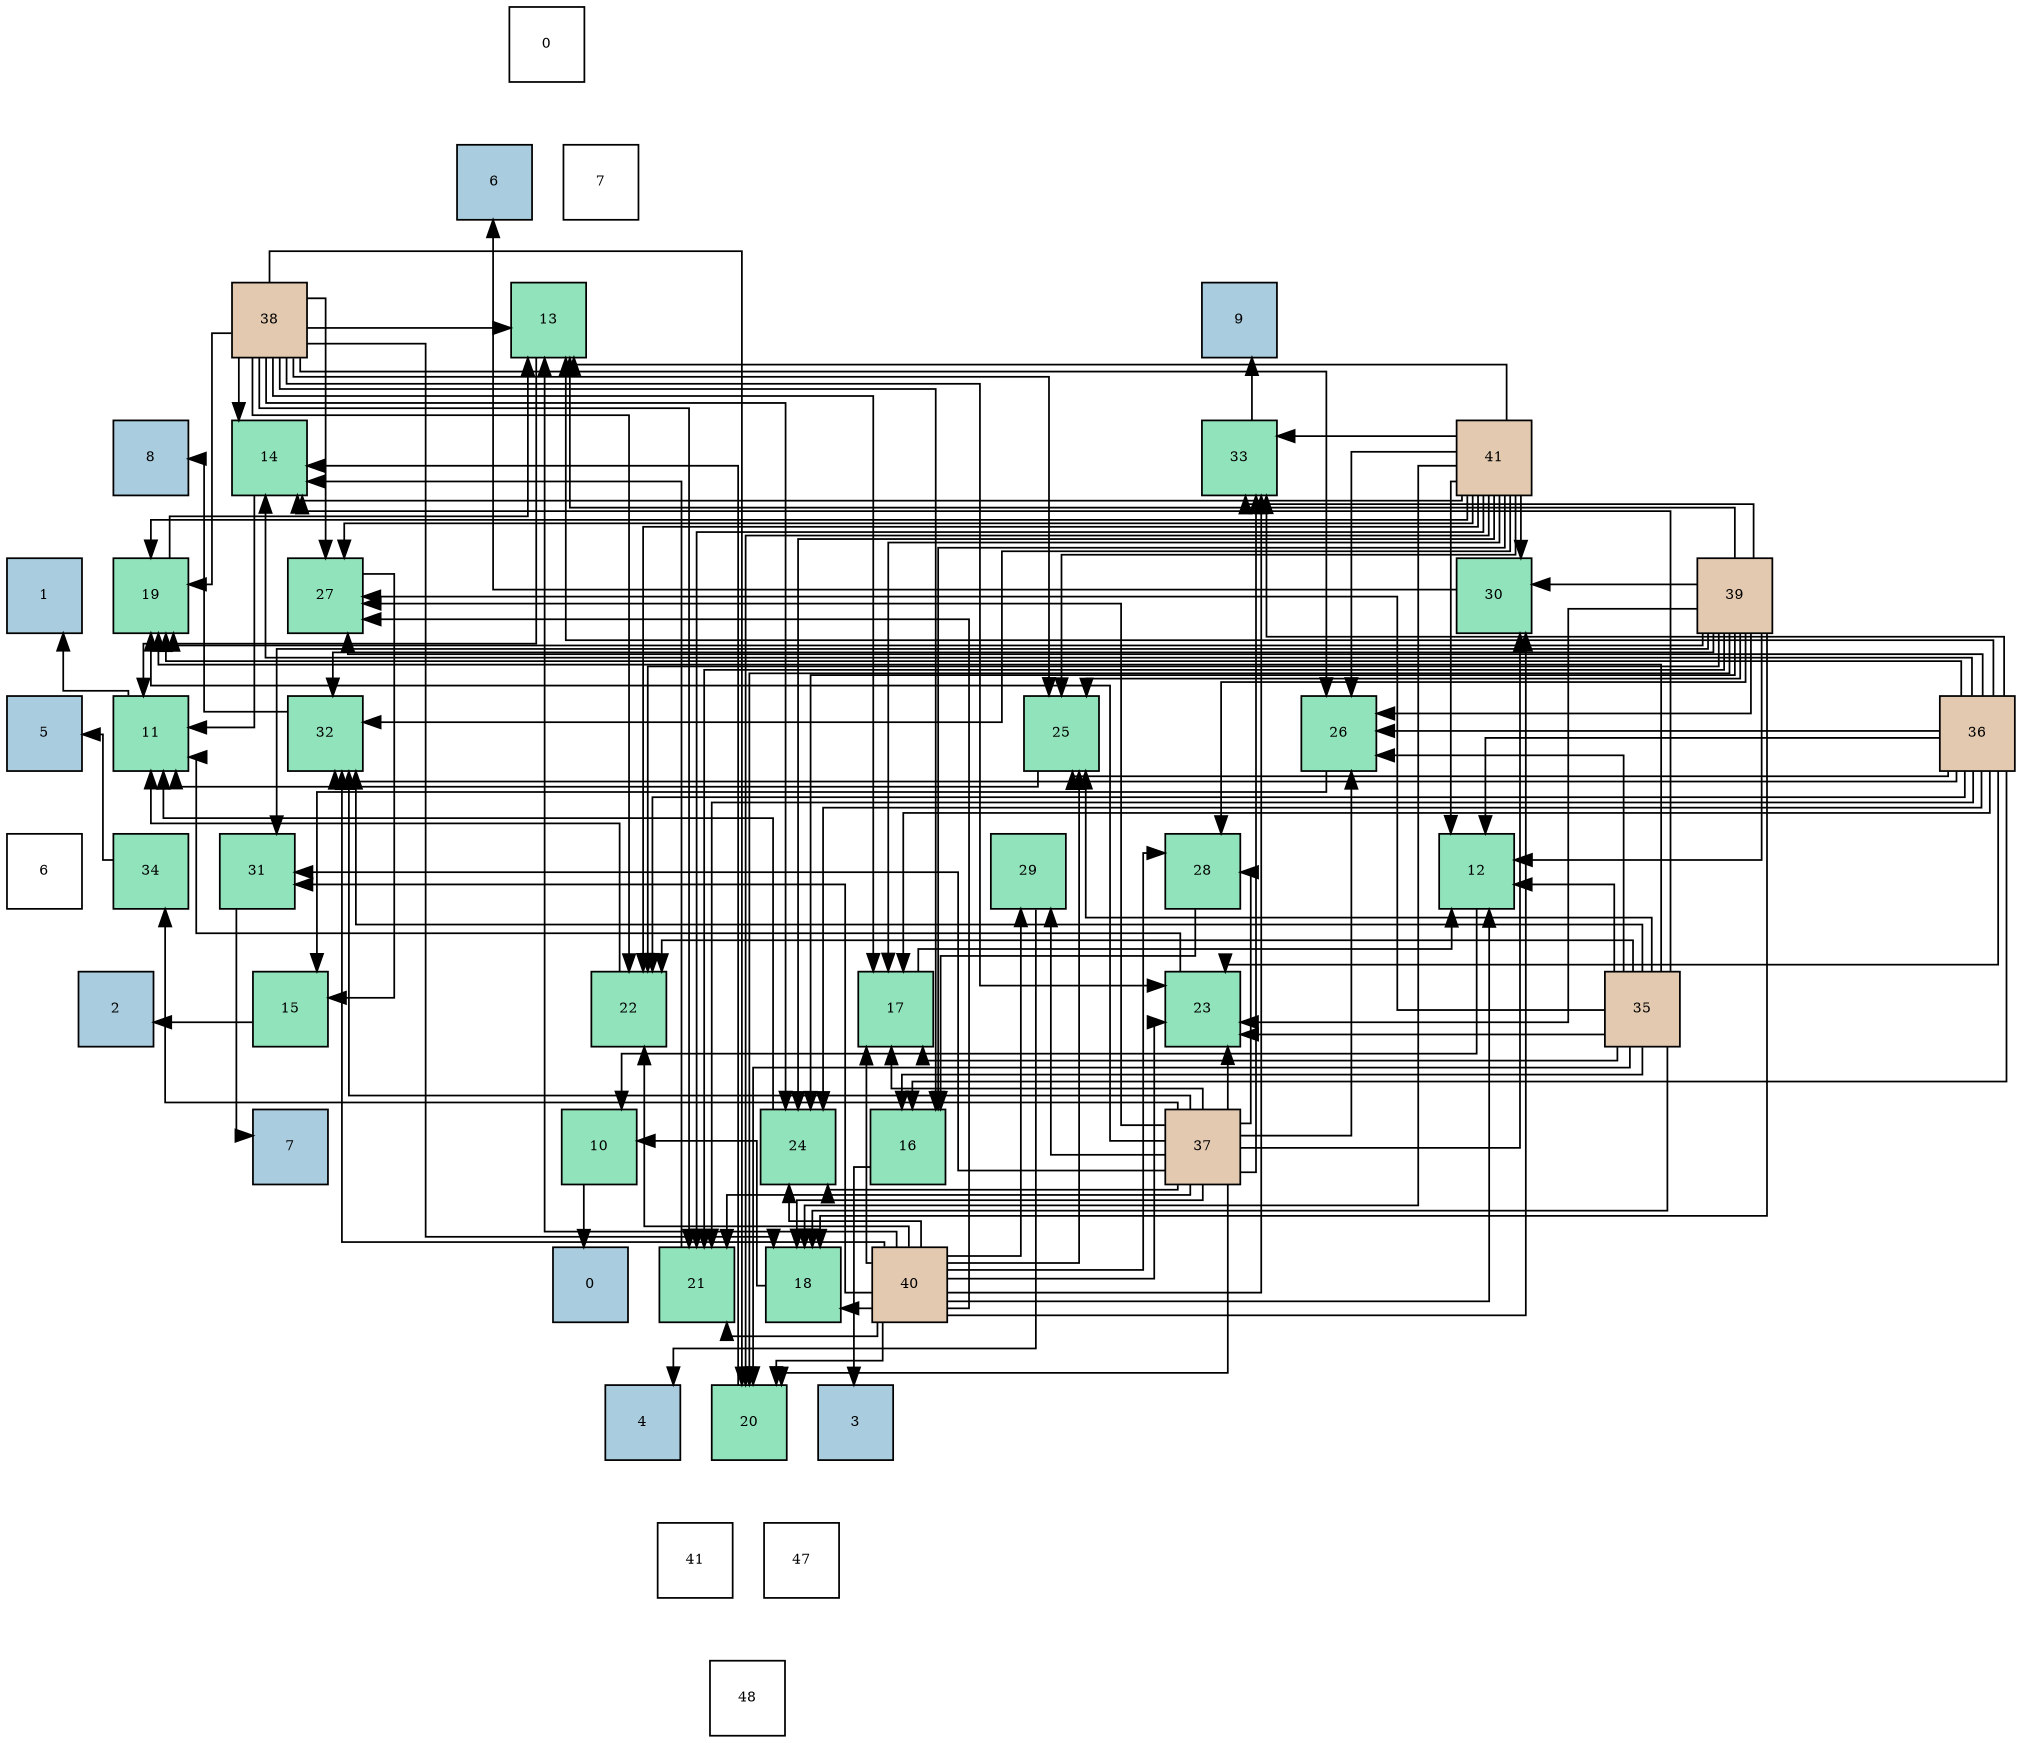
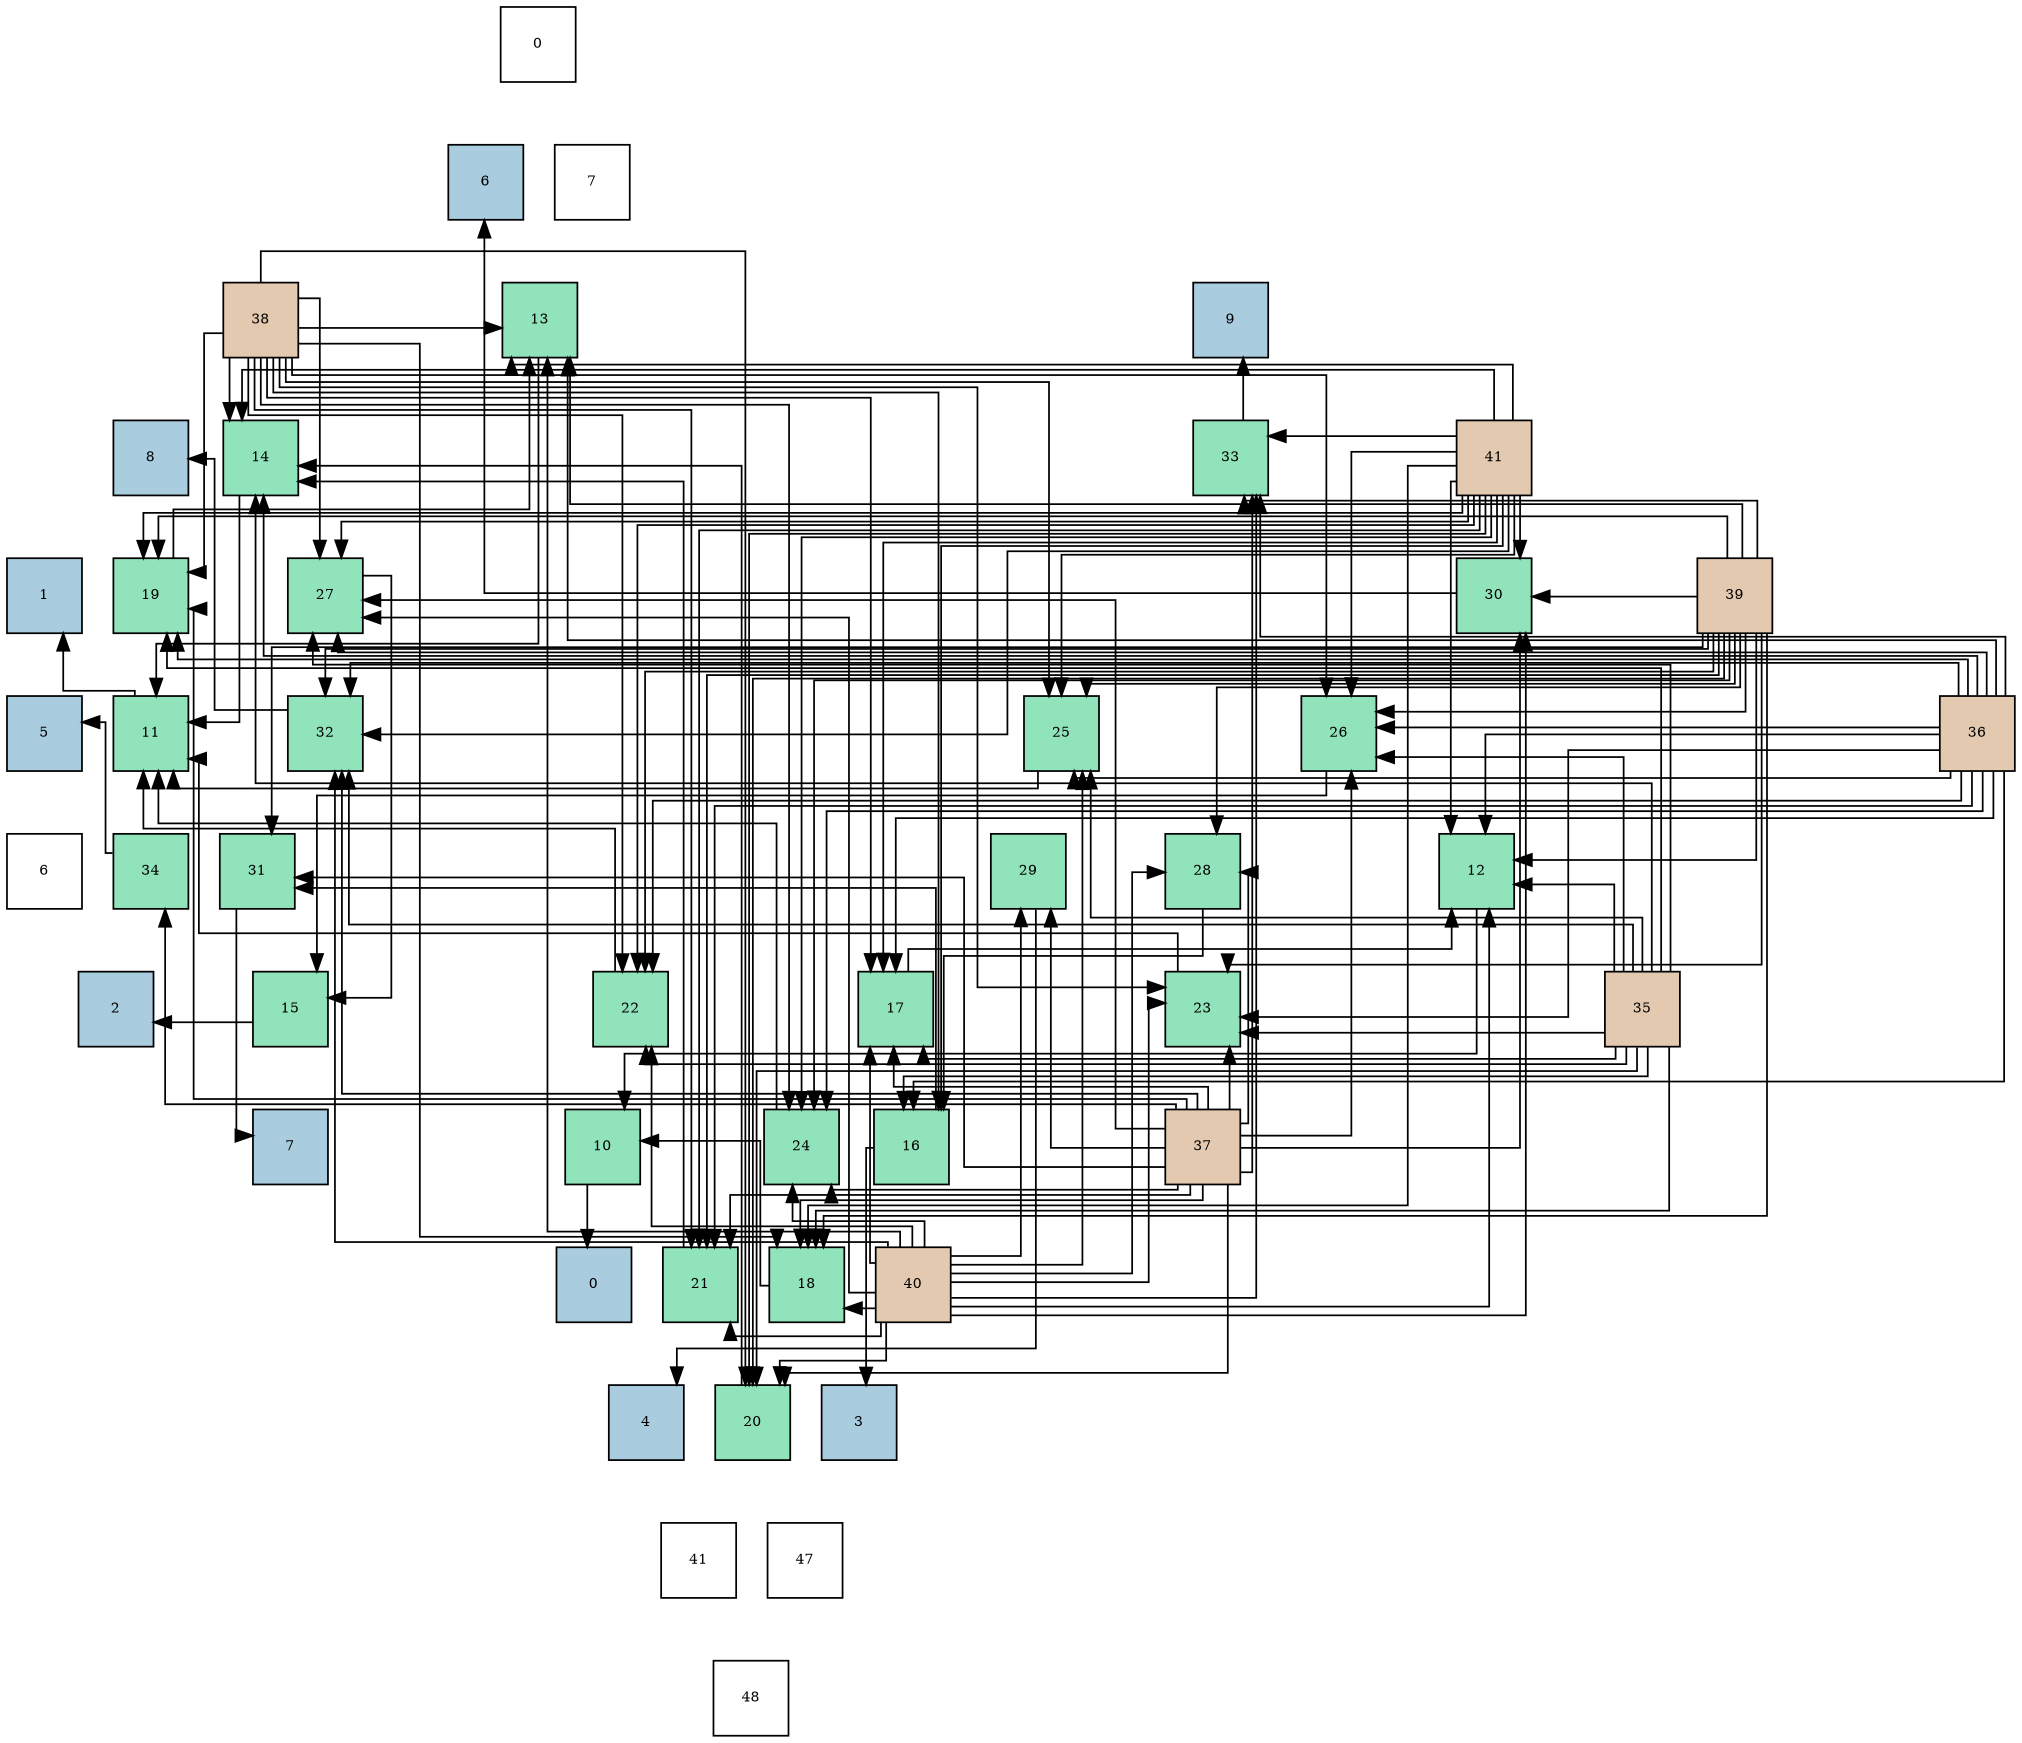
  digraph {
    rank=same
    rankdir=TB
    splines=ortho
    node [fillcolor="#91e3bb" fixedsize=true fontsize=8 shape=square style=filled]
    edge [constraint=false style=vis]
    n1 [fillcolor="#ffffff" label=0 width=0.6]
    n2 [fillcolor="#a9ccde" label=6 width=0.6]
    n3 [fillcolor="#ffffff" label=7 width=0.6]
    n4 [fillcolor="#e3c9af" label=38 width=0.6]
    n5 [label=13 width=0.6]
    n6 [fillcolor="#a9ccde" label=9 width=0.6]
    n7 [fillcolor="#a9ccde" label=8 width=0.6]
    n8 [label=14 width=0.6]
    n9 [label=19 width=0.6]
    n10 [label=27 width=0.6]
    n11 [label=25 width=0.6]
    n12 [label=22 width=0.6]
    n13 [label=26 width=0.6]
    n14 [label=17 width=0.6]
    n15 [label=24 width=0.6]
    n16 [label=21 width=0.6]
    n17 [label=23 width=0.6]
    n18 [label=16 width=0.6]
    n19 [label=18 width=0.6]
    n20 [label=20 width=0.6]
    n21 [label=11 width=0.6]
    n22 [label=33 width=0.6]
    n23 [fillcolor="#a9ccde" label=1 width=0.6]
    n24 [label=32 width=0.6]
    n25 [label=15 width=0.6]
    n26 [label=29 width=0.6]
    n27 [label=28 width=0.6]
    n28 [label=10 width=0.6]
    n29 [label=12 width=0.6]
    n30 [fillcolor="#a9ccde" label=4 width=0.6]
    n31 [fillcolor="#e3c9af" label=37 width=0.6]
    n32 [fillcolor="#e3c9af" label=40 width=0.6]
    n33 [fillcolor="#a9ccde" label=3 width=0.6]
    n34 [fillcolor="#ffffff" label=41 width=0.6]
    n35 [fillcolor="#ffffff" label=47 width=0.6]
    n36 [fillcolor="#a9ccde" label=5 width=0.6]
    n37 [fillcolor="#ffffff" label=6 width=0.6]
    n38 [label=34 width=0.6]
    n39 [label=31 width=0.6]
    n40 [fillcolor="#a9ccde" label=2 width=0.6]
    n41 [fillcolor="#a9ccde" label=7 width=0.6]
    n42 [fillcolor="#e3c9af" label=41 width=0.6]
    n43 [label=30 width=0.6]
    n44 [fillcolor="#a9ccde" label=0 width=0.6]
    n45 [fillcolor="#e3c9af" label=39 width=0.6]
    n46 [fillcolor="#e3c9af" label=36 width=0.6]
    n47 [fillcolor="#e3c9af" label=35 width=0.6]
    n48 [fillcolor="#ffffff" label=48 width=0.6]
    n1 -> n2 [constraint=true style=invis]
    n1 -> n3 [constraint=true style=invis]
    n2 -> n4 [constraint=true style=invis]
    n2 -> n5 [constraint=true style=invis]
    n3 -> n5 [constraint=true style=invis]
    n3 -> n6 [constraint=true style=invis]
    n4 -> n5
    n4 -> n7 [constraint=true style=invis]
    n4 -> n8
    n4 -> n8 [constraint=true style=invis]
    n4 -> n9
    n4 -> n10
    n4 -> n11
    n4 -> n12
    n4 -> n13
    n4 -> n14
    n4 -> n15
    n4 -> n16
    n4 -> n17
    n4 -> n18
    n4 -> n19
    n4 -> n20
    n5 -> n8 [constraint=true style=invis]
    n5 -> n21
    n5 -> n22 [constraint=true style=invis]
    n6 -> n22 [constraint=true style=invis]
    n6 -> n42 [constraint=true style=invis]
    n7 -> n9 [constraint=true style=invis]
    n7 -> n23 [constraint=true style=invis]
    n8 -> n9 [constraint=true style=invis]
    n8 -> n10 [constraint=true style=invis]
    n8 -> n21
    n9 -> n5
    n9 -> n21 [constraint=true style=invis]
    n9 -> n24 [constraint=true style=invis]
    n10 -> n11 [constraint=true style=invis]
    n10 -> n24 [constraint=true style=invis]
    n10 -> n25
    n11 -> n21
    n11 -> n26 [constraint=true style=invis]
    n11 -> n27 [constraint=true style=invis]
    n12 -> n15 [constraint=true style=invis]
    n12 -> n21
    n12 -> n28 [constraint=true style=invis]
    n13 -> n25
    n13 -> n27 [constraint=true style=invis]
    n13 -> n29 [constraint=true style=invis]
    n14 -> n15 [constraint=true style=invis]
    n14 -> n18 [constraint=true style=invis]
    n14 -> n29
    n15 -> n16 [constraint=true style=invis]
    n15 -> n19 [constraint=true style=invis]
    n15 -> n21
    n16 -> n8
    n16 -> n20 [constraint=true style=invis]
    n16 -> n30 [constraint=true style=invis]
    n17 -> n18 [constraint=true style=invis]
    n17 -> n21
    n17 -> n31 [constraint=true style=invis]
    n18 -> n19 [constraint=true style=invis]
    n18 -> n32 [constraint=true style=invis]
    n18 -> n33
    n19 -> n20 [constraint=true style=invis]
    n19 -> n28
    n19 -> n33 [constraint=true style=invis]
    n20 -> n8
    n20 -> n34 [constraint=true style=invis]
    n20 -> n35 [constraint=true style=invis]
    n21 -> n23
    n21 -> n38 [constraint=true style=invis]
    n21 -> n39 [constraint=true style=invis]
    n22 -> n6
    n22 -> n10 [constraint=true style=invis]
    n22 -> n43 [constraint=true style=invis]
    n23 -> n21 [constraint=true style=invis]
    n23 -> n36 [constraint=true style=invis]
    n24 -> n7
    n24 -> n26 [constraint=true style=invis]
    n24 -> n39 [constraint=true style=invis]
    n25 -> n28 [constraint=true style=invis]
    n25 -> n40
    n25 -> n41 [constraint=true style=invis]
    n26 -> n12 [constraint=true style=invis]
    n26 -> n14 [constraint=true style=invis]
    n26 -> n30
    n27 -> n14 [constraint=true style=invis]
    n27 -> n17 [constraint=true style=invis]
    n27 -> n18
    n28 -> n16 [constraint=true style=invis]
    n28 -> n44
    n28 -> n44 [constraint=true style=invis]
    n29 -> n17 [constraint=true style=invis]
    n29 -> n28
    n29 -> n47 [constraint=true style=invis]
    n30 -> n34 [constraint=true style=invis]
    n31 -> n9
    n31 -> n10
    n31 -> n13
    n31 -> n14
    n31 -> n15
    n31 -> n16
    n31 -> n17
    n31 -> n19
    n31 -> n20
    n31 -> n22
    n31 -> n24
    n31 -> n26
    n31 -> n27
    n31 -> n32 [constraint=true style=invis]
    n31 -> n38
    n31 -> n39
    n31 -> n43
    n32 -> n5
    n32 -> n10
    n32 -> n11
    n32 -> n12
    n32 -> n14
    n32 -> n15
    n32 -> n16
    n32 -> n17
    n32 -> n19
    n32 -> n20
    n32 -> n22
    n32 -> n24
    n32 -> n26
    n32 -> n27
    n32 -> n29
    n32 -> n33 [constraint=true style=invis]
-   n32 -> n39
+   n18 -> n39
    n32 -> n43
    n33 -> n35 [constraint=true style=invis]
    n34 -> n48 [constraint=true style=invis]
    n35 -> n48 [constraint=true style=invis]
    n36 -> n37 [constraint=true style=invis]
    n36 -> n38 [constraint=true style=invis]
    n37 -> n40 [constraint=true style=invis]
    n38 -> n25 [constraint=true style=invis]
    n38 -> n36
    n38 -> n40 [constraint=true style=invis]
    n39 -> n12 [constraint=true style=invis]
    n39 -> n25 [constraint=true style=invis]
    n39 -> n41
    n40 -> n41 [constraint=true style=invis]
    n41 -> n44 [constraint=true style=invis]
    n42 -> n5
    n42 -> n8
    n42 -> n9
    n42 -> n10
    n42 -> n11
    n42 -> n12
    n42 -> n13
    n42 -> n14
    n42 -> n15
    n42 -> n16
    n42 -> n18
    n42 -> n19
    n42 -> n20
    n42 -> n22
    n42 -> n24
    n42 -> n29
    n42 -> n43
    n42 -> n43 [constraint=true style=invis]
    n42 -> n45 [constraint=true style=invis]
    n43 -> n2
    n43 -> n11 [constraint=true style=invis]
    n43 -> n13 [constraint=true style=invis]
    n44 -> n30 [constraint=true style=invis]
    n45 -> n5
    n45 -> n9
    n45 -> n11
    n45 -> n12
    n45 -> n13
    n45 -> n13 [constraint=true style=invis]
    n45 -> n15
    n45 -> n16
    n45 -> n17
    n45 -> n19
    n45 -> n20
    n45 -> n22
    n45 -> n24
    n45 -> n27
    n45 -> n29
    n45 -> n39
    n45 -> n43
    n45 -> n46 [constraint=true style=invis]
    n46 -> n5
    n46 -> n8
    n46 -> n9
    n46 -> n10
    n46 -> n11
    n46 -> n12
    n46 -> n13
    n46 -> n14
    n46 -> n15
    n46 -> n16
    n46 -> n17
    n46 -> n18
    n46 -> n22
    n46 -> n24
    n46 -> n29
    n46 -> n29 [constraint=true style=invis]
    n47 -> n8
    n47 -> n9
    n47 -> n10
    n47 -> n11
    n47 -> n12
    n47 -> n13
    n47 -> n14
    n47 -> n17
    n47 -> n18
    n47 -> n19
    n47 -> n20
    n47 -> n24
    n47 -> n29
    n47 -> n31 [constraint=true style=invis]
  }
